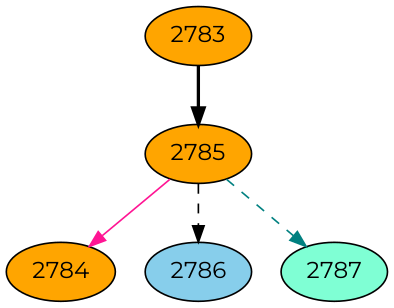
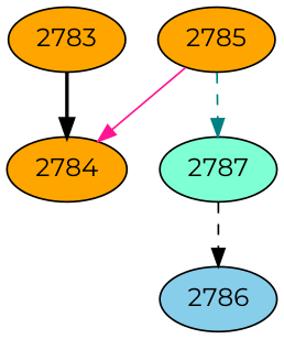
  strict digraph {
    fontname=Montserrat
    node [fillcolor=orange fontname=Montserrat style=filled]
    edge [color=black fontname=Montserrat style=dashed]
    2785
    2784
    2786 [fillcolor=skyblue]
    2787 [fillcolor=aquamarine]
    2783
    2785 -> 2784 [color=deeppink style=solid]
-   2785 -> 2786
+   2787 -> 2786
    2785 -> 2787 [color=teal]
-   2783 -> 2785 [style=bold]
+   2783 -> 2784 [style=bold]
  }
